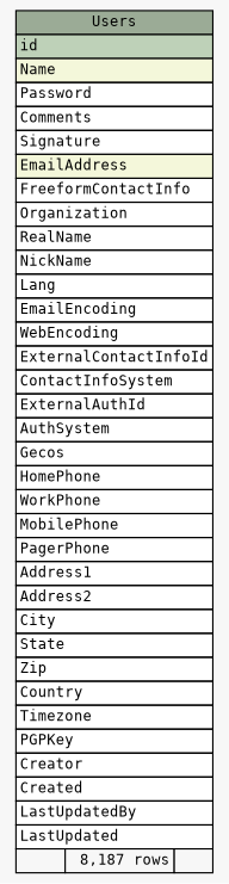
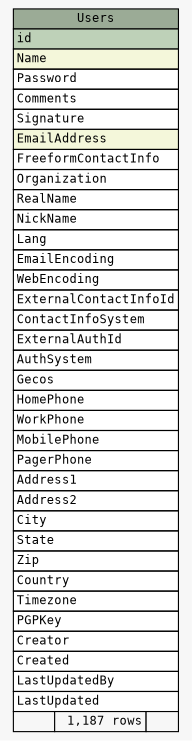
  digraph {
    bgcolor="#f7f7f7"
    fontname="DejaVu Sans Mono"
    fontsize=11
    nodesep=0.18
    rankdir=TB
    ranksep=0.46
-   n1 [fontname="DejaVu Sans Mono" fontsize=11 label=<     <TABLE BORDER="0" CELLBORDER="1" CELLSPACING="0" BGCOLOR="#ffffff">       <TR><TD COLSPAN="3" BGCOLOR="#9bab96" ALIGN="CENTER">Users</TD></TR>       <TR><TD PORT="id" COLSPAN="3" BGCOLOR="#bed1b8" ALIGN="LEFT">id</TD></TR>       <TR><TD PORT="Name" COLSPAN="3" BGCOLOR="#f4f7da" ALIGN="LEFT">Name</TD></TR>       <TR><TD PORT="Password" COLSPAN="3" ALIGN="LEFT">Password</TD></TR>       <TR><TD PORT="Comments" COLSPAN="3" ALIGN="LEFT">Comments</TD></TR>       <TR><TD PORT="Signature" COLSPAN="3" ALIGN="LEFT">Signature</TD></TR>       <TR><TD PORT="EmailAddress" COLSPAN="3" BGCOLOR="#f4f7da" ALIGN="LEFT">EmailAddress</TD></TR>       <TR><TD PORT="FreeformContactInfo" COLSPAN="3" ALIGN="LEFT">FreeformContactInfo</TD></TR>       <TR><TD PORT="Organization" COLSPAN="3" ALIGN="LEFT">Organization</TD></TR>       <TR><TD PORT="RealName" COLSPAN="3" ALIGN="LEFT">RealName</TD></TR>       <TR><TD PORT="NickName" COLSPAN="3" ALIGN="LEFT">NickName</TD></TR>       <TR><TD PORT="Lang" COLSPAN="3" ALIGN="LEFT">Lang</TD></TR>       <TR><TD PORT="EmailEncoding" COLSPAN="3" ALIGN="LEFT">EmailEncoding</TD></TR>       <TR><TD PORT="WebEncoding" COLSPAN="3" ALIGN="LEFT">WebEncoding</TD></TR>       <TR><TD PORT="ExternalContactInfoId" COLSPAN="3" ALIGN="LEFT">ExternalContactInfoId</TD></TR>       <TR><TD PORT="ContactInfoSystem" COLSPAN="3" ALIGN="LEFT">ContactInfoSystem</TD></TR>       <TR><TD PORT="ExternalAuthId" COLSPAN="3" ALIGN="LEFT">ExternalAuthId</TD></TR>       <TR><TD PORT="AuthSystem" COLSPAN="3" ALIGN="LEFT">AuthSystem</TD></TR>       <TR><TD PORT="Gecos" COLSPAN="3" ALIGN="LEFT">Gecos</TD></TR>       <TR><TD PORT="HomePhone" COLSPAN="3" ALIGN="LEFT">HomePhone</TD></TR>       <TR><TD PORT="WorkPhone" COLSPAN="3" ALIGN="LEFT">WorkPhone</TD></TR>       <TR><TD PORT="MobilePhone" COLSPAN="3" ALIGN="LEFT">MobilePhone</TD></TR>       <TR><TD PORT="PagerPhone" COLSPAN="3" ALIGN="LEFT">PagerPhone</TD></TR>       <TR><TD PORT="Address1" COLSPAN="3" ALIGN="LEFT">Address1</TD></TR>       <TR><TD PORT="Address2" COLSPAN="3" ALIGN="LEFT">Address2</TD></TR>       <TR><TD PORT="City" COLSPAN="3" ALIGN="LEFT">City</TD></TR>       <TR><TD PORT="State" COLSPAN="3" ALIGN="LEFT">State</TD></TR>       <TR><TD PORT="Zip" COLSPAN="3" ALIGN="LEFT">Zip</TD></TR>       <TR><TD PORT="Country" COLSPAN="3" ALIGN="LEFT">Country</TD></TR>       <TR><TD PORT="Timezone" COLSPAN="3" ALIGN="LEFT">Timezone</TD></TR>       <TR><TD PORT="PGPKey" COLSPAN="3" ALIGN="LEFT">PGPKey</TD></TR>       <TR><TD PORT="Creator" COLSPAN="3" ALIGN="LEFT">Creator</TD></TR>       <TR><TD PORT="Created" COLSPAN="3" ALIGN="LEFT">Created</TD></TR>       <TR><TD PORT="LastUpdatedBy" COLSPAN="3" ALIGN="LEFT">LastUpdatedBy</TD></TR>       <TR><TD PORT="LastUpdated" COLSPAN="3" ALIGN="LEFT">LastUpdated</TD></TR>       <TR><TD ALIGN="LEFT" BGCOLOR="#f7f7f7">  </TD><TD ALIGN="RIGHT" BGCOLOR="#f7f7f7">8,187 rows</TD><TD ALIGN="RIGHT" BGCOLOR="#f7f7f7">  </TD></TR>     </TABLE>> shape=plaintext]
+   n1 [fontname="DejaVu Sans Mono" fontsize=11 label=<     <TABLE BORDER="0" CELLBORDER="1" CELLSPACING="0" BGCOLOR="#ffffff">       <TR><TD COLSPAN="3" BGCOLOR="#9bab96" ALIGN="CENTER">Users</TD></TR>       <TR><TD PORT="id" COLSPAN="3" BGCOLOR="#bed1b8" ALIGN="LEFT">id</TD></TR>       <TR><TD PORT="Name" COLSPAN="3" BGCOLOR="#f4f7da" ALIGN="LEFT">Name</TD></TR>       <TR><TD PORT="Password" COLSPAN="3" ALIGN="LEFT">Password</TD></TR>       <TR><TD PORT="Comments" COLSPAN="3" ALIGN="LEFT">Comments</TD></TR>       <TR><TD PORT="Signature" COLSPAN="3" ALIGN="LEFT">Signature</TD></TR>       <TR><TD PORT="EmailAddress" COLSPAN="3" BGCOLOR="#f4f7da" ALIGN="LEFT">EmailAddress</TD></TR>       <TR><TD PORT="FreeformContactInfo" COLSPAN="3" ALIGN="LEFT">FreeformContactInfo</TD></TR>       <TR><TD PORT="Organization" COLSPAN="3" ALIGN="LEFT">Organization</TD></TR>       <TR><TD PORT="RealName" COLSPAN="3" ALIGN="LEFT">RealName</TD></TR>       <TR><TD PORT="NickName" COLSPAN="3" ALIGN="LEFT">NickName</TD></TR>       <TR><TD PORT="Lang" COLSPAN="3" ALIGN="LEFT">Lang</TD></TR>       <TR><TD PORT="EmailEncoding" COLSPAN="3" ALIGN="LEFT">EmailEncoding</TD></TR>       <TR><TD PORT="WebEncoding" COLSPAN="3" ALIGN="LEFT">WebEncoding</TD></TR>       <TR><TD PORT="ExternalContactInfoId" COLSPAN="3" ALIGN="LEFT">ExternalContactInfoId</TD></TR>       <TR><TD PORT="ContactInfoSystem" COLSPAN="3" ALIGN="LEFT">ContactInfoSystem</TD></TR>       <TR><TD PORT="ExternalAuthId" COLSPAN="3" ALIGN="LEFT">ExternalAuthId</TD></TR>       <TR><TD PORT="AuthSystem" COLSPAN="3" ALIGN="LEFT">AuthSystem</TD></TR>       <TR><TD PORT="Gecos" COLSPAN="3" ALIGN="LEFT">Gecos</TD></TR>       <TR><TD PORT="HomePhone" COLSPAN="3" ALIGN="LEFT">HomePhone</TD></TR>       <TR><TD PORT="WorkPhone" COLSPAN="3" ALIGN="LEFT">WorkPhone</TD></TR>       <TR><TD PORT="MobilePhone" COLSPAN="3" ALIGN="LEFT">MobilePhone</TD></TR>       <TR><TD PORT="PagerPhone" COLSPAN="3" ALIGN="LEFT">PagerPhone</TD></TR>       <TR><TD PORT="Address1" COLSPAN="3" ALIGN="LEFT">Address1</TD></TR>       <TR><TD PORT="Address2" COLSPAN="3" ALIGN="LEFT">Address2</TD></TR>       <TR><TD PORT="City" COLSPAN="3" ALIGN="LEFT">City</TD></TR>       <TR><TD PORT="State" COLSPAN="3" ALIGN="LEFT">State</TD></TR>       <TR><TD PORT="Zip" COLSPAN="3" ALIGN="LEFT">Zip</TD></TR>       <TR><TD PORT="Country" COLSPAN="3" ALIGN="LEFT">Country</TD></TR>       <TR><TD PORT="Timezone" COLSPAN="3" ALIGN="LEFT">Timezone</TD></TR>       <TR><TD PORT="PGPKey" COLSPAN="3" ALIGN="LEFT">PGPKey</TD></TR>       <TR><TD PORT="Creator" COLSPAN="3" ALIGN="LEFT">Creator</TD></TR>       <TR><TD PORT="Created" COLSPAN="3" ALIGN="LEFT">Created</TD></TR>       <TR><TD PORT="LastUpdatedBy" COLSPAN="3" ALIGN="LEFT">LastUpdatedBy</TD></TR>       <TR><TD PORT="LastUpdated" COLSPAN="3" ALIGN="LEFT">LastUpdated</TD></TR>       <TR><TD ALIGN="LEFT" BGCOLOR="#f7f7f7">  </TD><TD ALIGN="RIGHT" BGCOLOR="#f7f7f7">1,187 rows</TD><TD ALIGN="RIGHT" BGCOLOR="#f7f7f7">  </TD></TR>     </TABLE>> shape=plaintext]
  }
